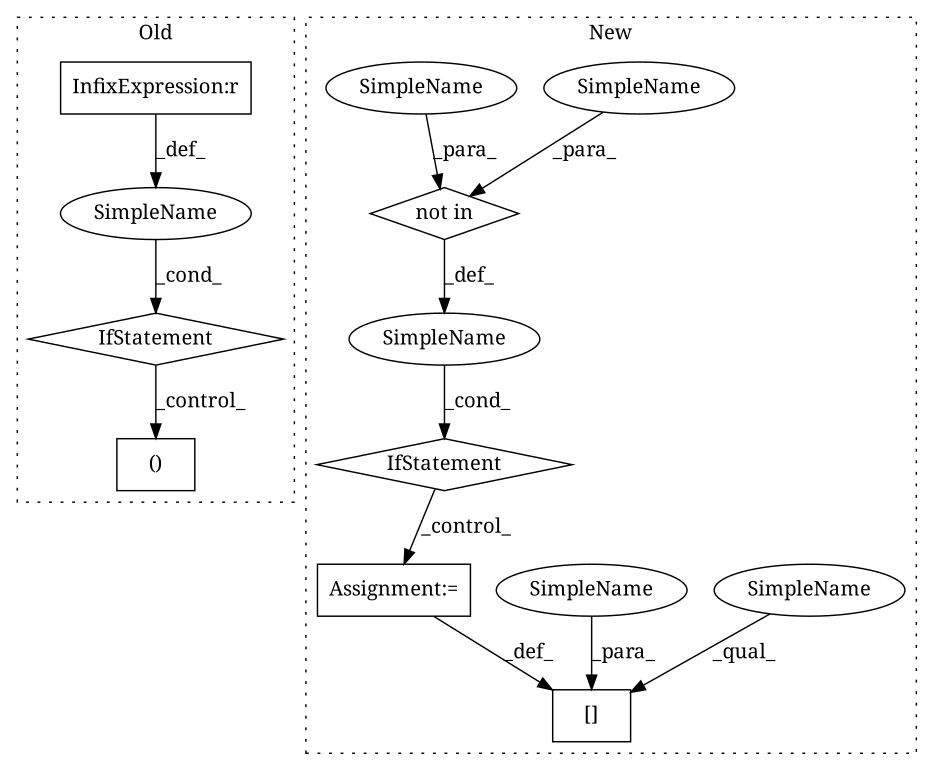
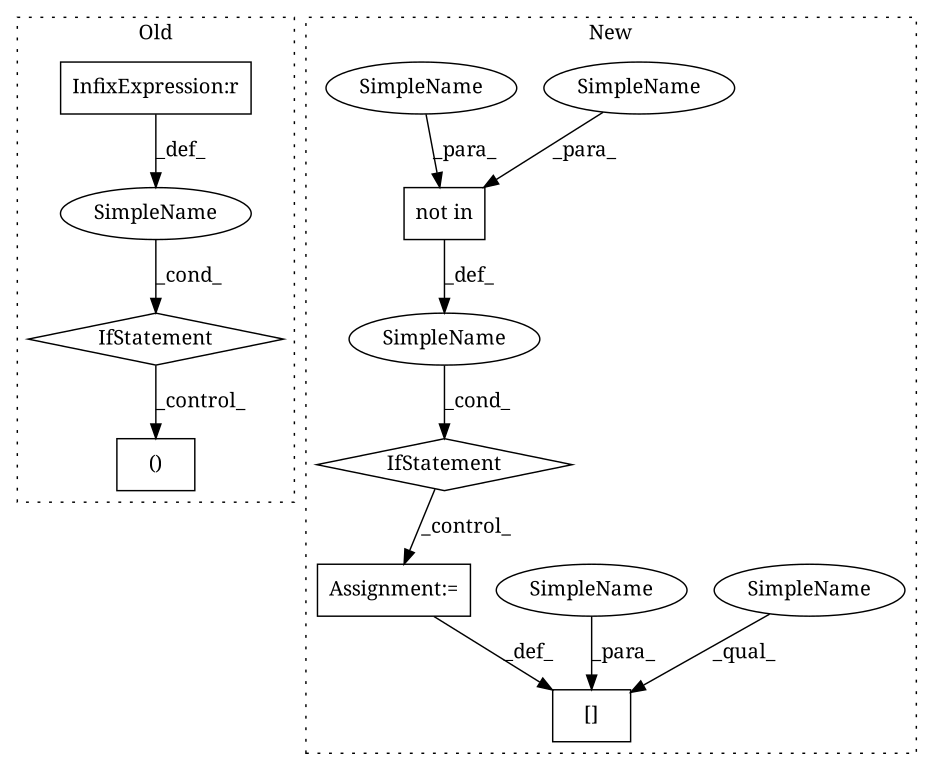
  digraph {
    fontname="Noto Serif"
    node [a=42 shape=ellipse fontname="Noto Serif"]
    edge [fontname="Noto Serif"]
    n1 [a=106 l=40 label="()" s=1688 shape=box]
    n2 [a=25 l="4,2" label=IfStatement s="1428,1451" shape=diamond]
    n3 [label=SimpleName]
    n4 [a=27 l=4 label="InfixExpression:r" s=1440 shape=box]
-   n5 [a=108 l=29 label="not in" s=3613 shape=diamond]
+   n5 [a=108 l=29 label="not in" s=3613 shape=box]
    n6 [a=25 l="12,2" label=IfStatement s="3601,3642" shape=diamond]
    n7 [a=7 l=1 label="Assignment:=" s=3679 shape=box]
    n8 [label=SimpleName]
    n9 [a=2 l="11,1" label="[]" s="3656,3678" shape=box]
    n10 [l=10 label=SimpleName s=3656]
    n11 [l=10 label=SimpleName s=3632]
    n12 [l=11 label=SimpleName s=3667]
    n13 [l=11 label=SimpleName s=3613]
    subgraph cluster_1 {
      label=Old
      style=dotted
      n1
      n2
      n3
      n4
    }
    subgraph cluster_2 {
      label=New
      style=dotted
      n5
      n6
      n7
      n8
      n9
      n10
      n11
      n12
      n13
    }
    n2 -> n1 [label=_control_]
    n3 -> n2 [label=_cond_]
    n4 -> n3 [label=_def_]
    n5 -> n8 [label=_def_]
    n6 -> n7 [label=_control_]
    n7 -> n9 [label=_def_]
    n8 -> n6 [label=_cond_]
    n10 -> n9 [label=_qual_]
    n11 -> n5 [label=_para_]
    n12 -> n9 [label=_para_]
    n13 -> n5 [label=_para_]
  }
